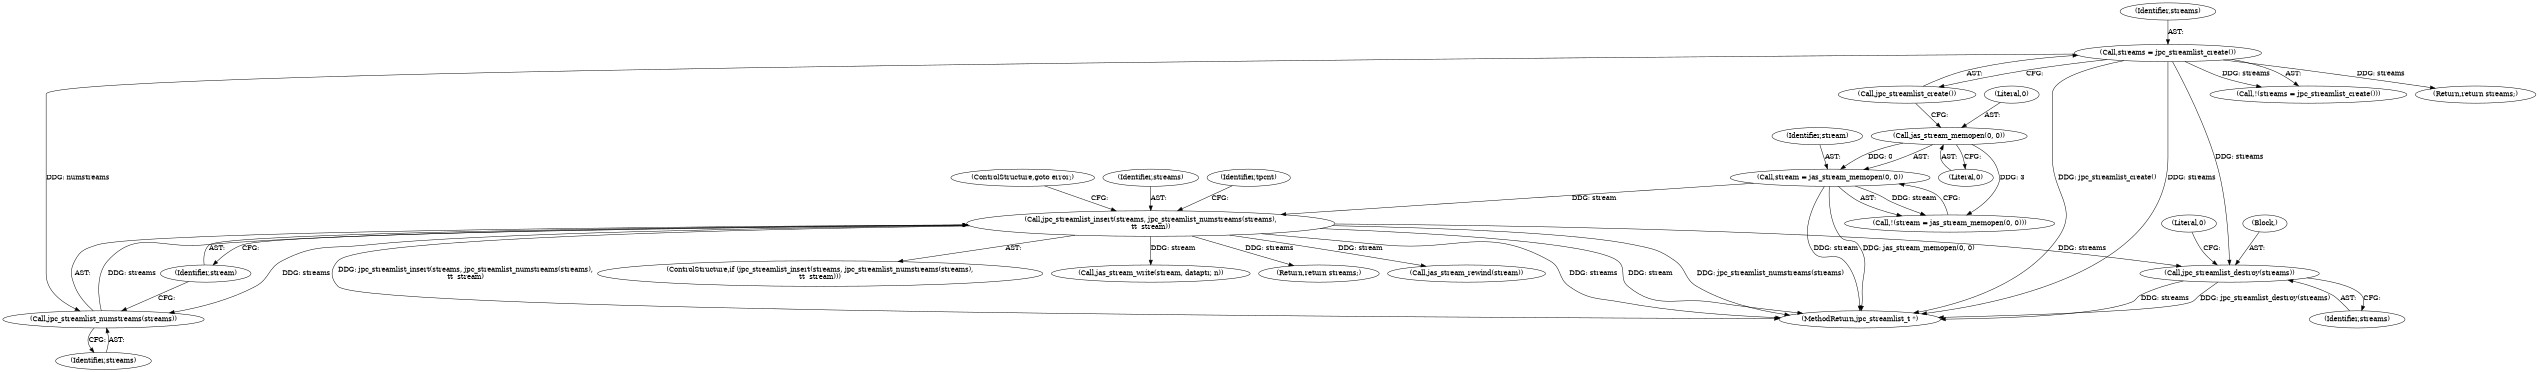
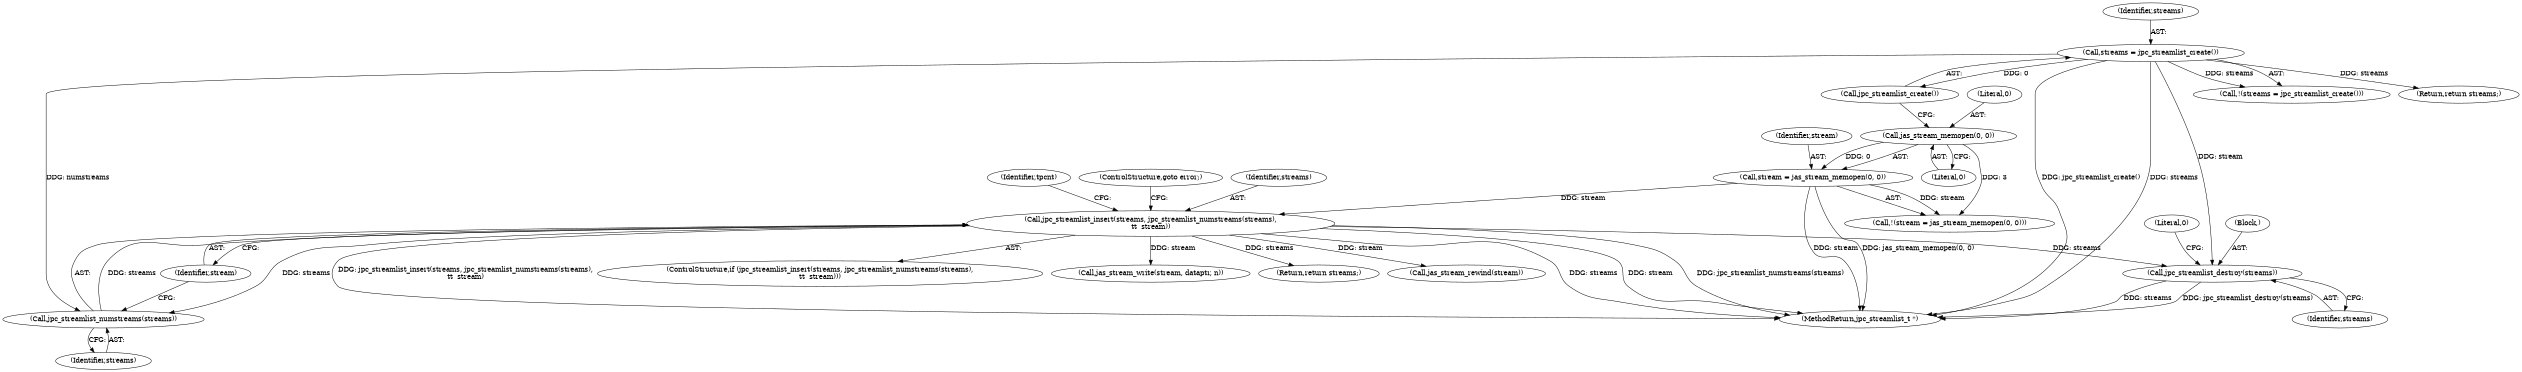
  digraph {
    n1 [label="(Call,jpc_streamlist_destroy(streams))"]
    n2 [label="(MethodReturn,jpc_streamlist_t *)"]
    n3 [label="(Identifier,streams)"]
    n4 [label="(Block,)"]
    n5 [label="(Call,jpc_streamlist_insert(streams, jpc_streamlist_numstreams(streams),\n\t\t  stream))"]
    n6 [label="(Call,jpc_streamlist_numstreams(streams))"]
    n7 [label="(Identifier,stream)"]
    n8 [label="(ControlStructure,if (jpc_streamlist_insert(streams, jpc_streamlist_numstreams(streams),\n\t\t  stream)))"]
    n9 [label="(Call,jas_stream_write(stream, dataptr, n))"]
    n10 [label="(Return,return streams;)"]
    n11 [label="(Call,jas_stream_rewind(stream))"]
    n12 [label="(Identifier,streams)"]
    n13 [label="(Call,streams = jpc_streamlist_create())"]
    n14 [label="(Call,!(streams = jpc_streamlist_create()))"]
    n15 [label="(Return,return streams;)"]
    n16 [label="(Call,jpc_streamlist_create())"]
    n17 [label="(Call,jas_stream_memopen(0, 0))"]
    n18 [label="(Call,stream = jas_stream_memopen(0, 0))"]
    n19 [label="(Call,!(stream = jas_stream_memopen(0, 0)))"]
    n20 [label="(Literal,0)"]
    n21 [label="(Identifier,streams)"]
    n22 [label="(Literal,0)"]
    n23 [label="(Literal,0)"]
    n24 [label="(Identifier,streams)"]
    n25 [label="(Identifier,stream)"]
    n26 [label="(Identifier,tpcnt)"]
    n27 [label="(ControlStructure,goto error;)"]
    n1 -> n2 [label="DDG: jpc_streamlist_destroy(streams)"]
    n1 -> n2 [label="DDG: streams"]
    n1 -> n3 [label="CFG: "]
    n3 -> n1 [label="AST: "]
    n4 -> n1 [label="AST: "]
    n5 -> n1 [label="DDG: streams"]
    n5 -> n2 [label="DDG: jpc_streamlist_numstreams(streams)"]
    n5 -> n2 [label="DDG: jpc_streamlist_insert(streams, jpc_streamlist_numstreams(streams),\n\t\t  stream)"]
    n5 -> n2 [label="DDG: streams"]
    n5 -> n2 [label="DDG: stream"]
    n5 -> n6 [label="DDG: streams"]
    n5 -> n7 [label="CFG: "]
    n5 -> n8 [label="AST: "]
    n5 -> n9 [label="DDG: stream"]
    n5 -> n10 [label="DDG: streams"]
    n5 -> n11 [label="DDG: stream"]
    n6 -> n5 [label="AST: "]
    n6 -> n5 [label="DDG: streams"]
    n6 -> n12 [label="CFG: "]
    n7 -> n5 [label="AST: "]
    n7 -> n6 [label="CFG: "]
    n12 -> n6 [label="AST: "]
-   n13 -> n1 [label="DDG: streams"]
+   n13 -> n1 [label="DDG: stream"]
    n13 -> n2 [label="DDG: jpc_streamlist_create()"]
    n13 -> n2 [label="DDG: streams"]
    n13 -> n6 [label="DDG: numstreams"]
    n13 -> n14 [label="AST: "]
    n13 -> n14 [label="DDG: streams"]
    n13 -> n15 [label="DDG: streams"]
-   n13 -> n16 [label="CFG: "]
+   n13 -> n16 [label="DDG: 0"]
    n16 -> n13 [label="AST: "]
    n16 -> n17 [label="CFG: "]
    n17 -> n18 [label="AST: "]
    n17 -> n18 [label="DDG: 0"]
    n17 -> n19 [label="DDG: 3"]
    n17 -> n20 [label="CFG: "]
    n18 -> n2 [label="DDG: stream"]
    n18 -> n2 [label="DDG: jas_stream_memopen(0, 0)"]
    n18 -> n5 [label="DDG: stream"]
    n18 -> n19 [label="AST: "]
    n18 -> n19 [label="DDG: stream"]
-   n19 -> n18 [label="CFG: "]
    n20 -> n17 [label="AST: "]
    n21 -> n13 [label="AST: "]
    n22 -> n17 [label="AST: "]
    n23 -> n1 [label="CFG: "]
    n24 -> n5 [label="AST: "]
    n25 -> n18 [label="AST: "]
    n26 -> n5 [label="CFG: "]
    n27 -> n5 [label="CFG: "]
  }
